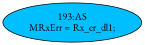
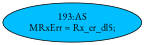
  strict digraph {
    fontname="EB Garamond"
-   n1 [ast="<pyverilog.vparser.ast.Assign object at 0x7f88749c9c50>" def_var="['MRxErr']" fillcolor=deepskyblue label="193:AS\nMRxErr = Rx_er_dl1;" statements="[]" style=filled typ=Assign use_var="['Rx_er_dl1']" fontname="EB Garamond"]
+   n1 [ast="<pyverilog.vparser.ast.Assign object at 0x7f88749c9c50>" def_var="['MRxErr']" fillcolor=deepskyblue label="193:AS\nMRxErr = Rx_er_dl5;" statements="[]" style=filled typ=Assign use_var="['Rx_er_dl1']" fontname="EB Garamond"]
  }
